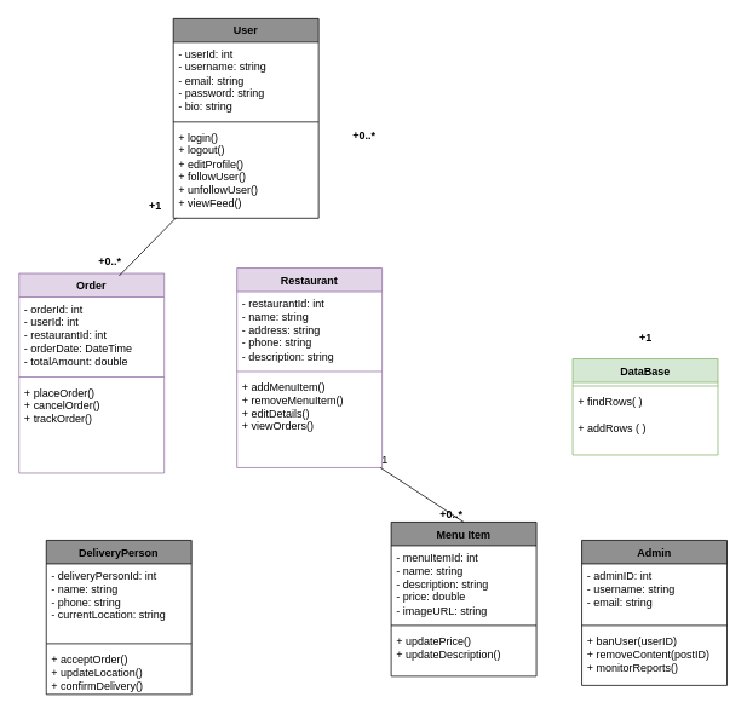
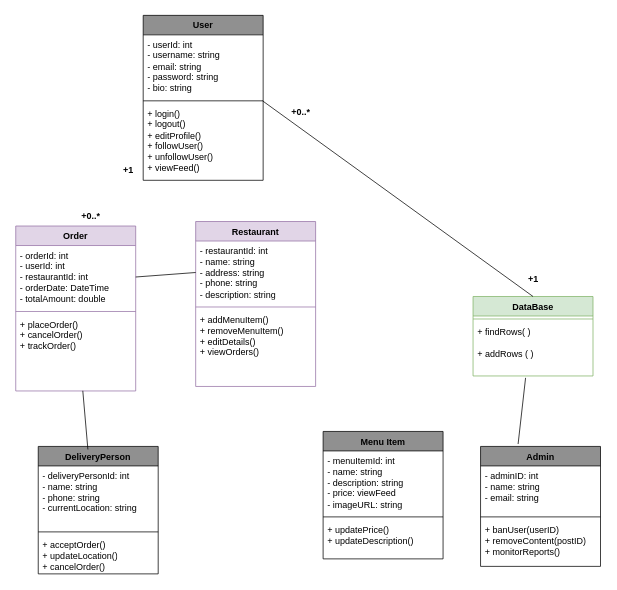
  <mxCell id="0" />
  <mxCell id="1" parent="0" />
  <mxCell id="2" value="User" style="swimlane;fontStyle=1;align=center;verticalAlign=top;childLayout=stackLayout;horizontal=1;startSize=26;horizontalStack=0;resizeParent=1;resizeParentMax=0;resizeLast=0;collapsible=1;marginBottom=0;whiteSpace=wrap;html=1;fillColor=#909090;" parent="1" vertex="1"><mxGeometry x="190" y="20" width="160" height="220" as="geometry" /></mxCell>
  <mxCell id="3" value="&lt;div&gt;- userId: int&lt;/div&gt;&lt;div&gt;- username: string&lt;/div&gt;&lt;div&gt;- email: string&lt;/div&gt;&lt;div&gt;- password: string&lt;/div&gt;&lt;div&gt;- bio: string&lt;/div&gt;" style="text;strokeColor=none;fillColor=none;align=left;verticalAlign=top;spacingLeft=4;spacingRight=4;overflow=hidden;rotatable=0;points=[[0,0.5],[1,0.5]];portConstraint=eastwest;whiteSpace=wrap;html=1;" parent="2" vertex="1"><mxGeometry y="26" width="160" height="84" as="geometry" /></mxCell>
  <mxCell id="4" value="" style="line;strokeWidth=1;fillColor=none;align=left;verticalAlign=middle;spacingTop=-1;spacingLeft=3;spacingRight=3;rotatable=0;labelPosition=right;points=[];portConstraint=eastwest;strokeColor=inherit;" parent="2" vertex="1"><mxGeometry y="110" width="160" height="8" as="geometry" /></mxCell>
  <mxCell id="5" value="&lt;div&gt;+ login()&lt;/div&gt;&lt;div&gt;+ logout()&lt;/div&gt;&lt;div&gt;+ editProfile()&lt;/div&gt;&lt;div&gt;+ followUser()&lt;/div&gt;&lt;div&gt;+ unfollowUser()&lt;/div&gt;&lt;div&gt;+ viewFeed()&lt;/div&gt;" style="text;strokeColor=none;fillColor=none;align=left;verticalAlign=top;spacingLeft=4;spacingRight=4;overflow=hidden;rotatable=0;points=[[0,0.5],[1,0.5]];portConstraint=eastwest;whiteSpace=wrap;html=1;" parent="2" vertex="1"><mxGeometry y="118" width="160" height="102" as="geometry" /></mxCell>
  <mxCell id="6" value="Order" style="swimlane;fontStyle=1;align=center;verticalAlign=top;childLayout=stackLayout;horizontal=1;startSize=26;horizontalStack=0;resizeParent=1;resizeParentMax=0;resizeLast=0;collapsible=1;marginBottom=0;whiteSpace=wrap;html=1;fillColor=#e1d5e7;strokeColor=#9673a6;" parent="1" vertex="1"><mxGeometry x="20" y="301" width="160" height="220" as="geometry" /></mxCell>
  <mxCell id="7" value="&lt;div&gt;- orderId: int&lt;/div&gt;&lt;div&gt;- userId: int&lt;/div&gt;&lt;div&gt;- restaurantId: int&lt;/div&gt;&lt;div&gt;- orderDate: DateTime&lt;/div&gt;&lt;div&gt;- totalAmount: double&lt;/div&gt;&lt;div&gt;&lt;br&gt;&lt;/div&gt;&lt;div&gt;&lt;br&gt;&lt;/div&gt;" style="text;strokeColor=none;fillColor=none;align=left;verticalAlign=top;spacingLeft=4;spacingRight=4;overflow=hidden;rotatable=0;points=[[0,0.5],[1,0.5]];portConstraint=eastwest;whiteSpace=wrap;html=1;" parent="6" vertex="1"><mxGeometry y="26" width="160" height="84" as="geometry" /></mxCell>
  <mxCell id="8" value="" style="line;strokeWidth=1;fillColor=none;align=left;verticalAlign=middle;spacingTop=-1;spacingLeft=3;spacingRight=3;rotatable=0;labelPosition=right;points=[];portConstraint=eastwest;strokeColor=inherit;" parent="6" vertex="1"><mxGeometry y="110" width="160" height="8" as="geometry" /></mxCell>
  <mxCell id="9" value="&lt;div&gt;&lt;span style=&quot;background-color: transparent; color: light-dark(rgb(0, 0, 0), rgb(255, 255, 255));&quot;&gt;+ placeOrder()&lt;/span&gt;&lt;/div&gt;&lt;div&gt;+ cancelOrder()&lt;/div&gt;&lt;div&gt;+ trackOrder()&lt;/div&gt;" style="text;strokeColor=none;fillColor=none;align=left;verticalAlign=top;spacingLeft=4;spacingRight=4;overflow=hidden;rotatable=0;points=[[0,0.5],[1,0.5]];portConstraint=eastwest;whiteSpace=wrap;html=1;" parent="6" vertex="1"><mxGeometry y="118" width="160" height="102" as="geometry" /></mxCell>
  <mxCell id="10" value="Restaurant" style="swimlane;fontStyle=1;align=center;verticalAlign=top;childLayout=stackLayout;horizontal=1;startSize=26;horizontalStack=0;resizeParent=1;resizeParentMax=0;resizeLast=0;collapsible=1;marginBottom=0;whiteSpace=wrap;html=1;fillColor=#e1d5e7;strokeColor=#9673a6;" parent="1" vertex="1"><mxGeometry x="260" y="295" width="160" height="220" as="geometry" /></mxCell>
  <mxCell id="11" value="&lt;div&gt;- restaurantId: int&lt;/div&gt;&lt;div&gt;- name: string&lt;/div&gt;&lt;div&gt;- address: string&lt;/div&gt;&lt;div&gt;- phone: string&lt;/div&gt;&lt;div&gt;- description: string&lt;/div&gt;" style="text;strokeColor=none;fillColor=none;align=left;verticalAlign=top;spacingLeft=4;spacingRight=4;overflow=hidden;rotatable=0;points=[[0,0.5],[1,0.5]];portConstraint=eastwest;whiteSpace=wrap;html=1;" parent="10" vertex="1"><mxGeometry y="26" width="160" height="84" as="geometry" /></mxCell>
  <mxCell id="12" value="" style="line;strokeWidth=1;fillColor=none;align=left;verticalAlign=middle;spacingTop=-1;spacingLeft=3;spacingRight=3;rotatable=0;labelPosition=right;points=[];portConstraint=eastwest;strokeColor=inherit;" parent="10" vertex="1"><mxGeometry y="110" width="160" height="8" as="geometry" /></mxCell>
  <mxCell id="13" value="&lt;div&gt;+ addMenuItem()&lt;/div&gt;&lt;div&gt;+ removeMenuItem()&lt;/div&gt;&lt;div&gt;+ editDetails()&lt;/div&gt;&lt;div&gt;+ viewOrders()&lt;/div&gt;" style="text;strokeColor=none;fillColor=none;align=left;verticalAlign=top;spacingLeft=4;spacingRight=4;overflow=hidden;rotatable=0;points=[[0,0.5],[1,0.5]];portConstraint=eastwest;whiteSpace=wrap;html=1;" parent="10" vertex="1"><mxGeometry y="118" width="160" height="102" as="geometry" /></mxCell>
  <mxCell id="14" value="Admin" style="swimlane;fontStyle=1;align=center;verticalAlign=top;childLayout=stackLayout;horizontal=1;startSize=26;horizontalStack=0;resizeParent=1;resizeParentMax=0;resizeLast=0;collapsible=1;marginBottom=0;whiteSpace=wrap;html=1;fillColor=#909090;" parent="1" vertex="1"><mxGeometry x="640" y="595" width="160" height="160" as="geometry" /></mxCell>
- <mxCell id="15" value="&lt;div&gt;- adminID: int&lt;/div&gt;&lt;div&gt;- username: string&lt;/div&gt;&lt;div&gt;- email: string&lt;/div&gt;" style="text;strokeColor=none;fillColor=none;align=left;verticalAlign=top;spacingLeft=4;spacingRight=4;overflow=hidden;rotatable=0;points=[[0,0.5],[1,0.5]];portConstraint=eastwest;whiteSpace=wrap;html=1;" parent="14" vertex="1"><mxGeometry y="26" width="160" height="64" as="geometry" /></mxCell>
+ <mxCell id="15" value="&lt;div&gt;- adminID: int&lt;/div&gt;&lt;div&gt;- name: string&lt;/div&gt;&lt;div&gt;- email: string&lt;/div&gt;" style="text;strokeColor=none;fillColor=none;align=left;verticalAlign=top;spacingLeft=4;spacingRight=4;overflow=hidden;rotatable=0;points=[[0,0.5],[1,0.5]];portConstraint=eastwest;whiteSpace=wrap;html=1;" parent="14" vertex="1"><mxGeometry y="26" width="160" height="64" as="geometry" /></mxCell>
  <mxCell id="16" value="" style="line;strokeWidth=1;fillColor=none;align=left;verticalAlign=middle;spacingTop=-1;spacingLeft=3;spacingRight=3;rotatable=0;labelPosition=right;points=[];portConstraint=eastwest;strokeColor=inherit;" parent="14" vertex="1"><mxGeometry y="90" width="160" height="8" as="geometry" /></mxCell>
  <mxCell id="17" value="&lt;div&gt;+ banUser(userID)&lt;/div&gt;&lt;div&gt;+ removeContent(postID)&lt;/div&gt;&lt;div&gt;+ monitorReports()&lt;/div&gt;" style="text;strokeColor=none;fillColor=none;align=left;verticalAlign=top;spacingLeft=4;spacingRight=4;overflow=hidden;rotatable=0;points=[[0,0.5],[1,0.5]];portConstraint=eastwest;whiteSpace=wrap;html=1;" parent="14" vertex="1"><mxGeometry y="98" width="160" height="62" as="geometry" /></mxCell>
  <mxCell id="18" value="DataBase" style="swimlane;fontStyle=1;align=center;verticalAlign=top;childLayout=stackLayout;horizontal=1;startSize=26;horizontalStack=0;resizeParent=1;resizeParentMax=0;resizeLast=0;collapsible=1;marginBottom=0;whiteSpace=wrap;html=1;fillColor=#d5e8d4;strokeColor=#82b366;" parent="1" vertex="1"><mxGeometry x="630" y="395" width="160" height="106" as="geometry" /></mxCell>
  <mxCell id="19" value="" style="line;strokeWidth=1;fillColor=none;align=left;verticalAlign=middle;spacingTop=-1;spacingLeft=3;spacingRight=3;rotatable=0;labelPosition=right;points=[];portConstraint=eastwest;strokeColor=inherit;" parent="18" vertex="1"><mxGeometry y="26" width="160" height="8" as="geometry" /></mxCell>
  <mxCell id="20" value="&lt;div&gt;+ findRows( )&lt;/div&gt;&lt;div&gt;&lt;br&gt;&lt;/div&gt;&lt;div&gt;+ addRows ( )&lt;/div&gt;" style="text;strokeColor=none;fillColor=none;align=left;verticalAlign=top;spacingLeft=4;spacingRight=4;overflow=hidden;rotatable=0;points=[[0,0.5],[1,0.5]];portConstraint=eastwest;whiteSpace=wrap;html=1;" parent="18" vertex="1"><mxGeometry y="34" width="160" height="72" as="geometry" /></mxCell>
  <mxCell id="21" value="DeliveryPerson" style="swimlane;fontStyle=1;align=center;verticalAlign=top;childLayout=stackLayout;horizontal=1;startSize=26;horizontalStack=0;resizeParent=1;resizeParentMax=0;resizeLast=0;collapsible=1;marginBottom=0;whiteSpace=wrap;html=1;fillColor=#909090;" parent="1" vertex="1"><mxGeometry x="50" y="595" width="160" height="170" as="geometry" /></mxCell>
  <mxCell id="22" value="&lt;div&gt;- deliveryPersonId: int&lt;/div&gt;&lt;div&gt;- name: string&lt;/div&gt;&lt;div&gt;- phone: string&lt;/div&gt;&lt;div&gt;- currentLocation: string&lt;/div&gt;" style="text;strokeColor=none;fillColor=none;align=left;verticalAlign=top;spacingLeft=4;spacingRight=4;overflow=hidden;rotatable=0;points=[[0,0.5],[1,0.5]];portConstraint=eastwest;whiteSpace=wrap;html=1;" parent="21" vertex="1"><mxGeometry y="26" width="160" height="84" as="geometry" /></mxCell>
  <mxCell id="23" value="" style="line;strokeWidth=1;fillColor=none;align=left;verticalAlign=middle;spacingTop=-1;spacingLeft=3;spacingRight=3;rotatable=0;labelPosition=right;points=[];portConstraint=eastwest;strokeColor=inherit;" parent="21" vertex="1"><mxGeometry y="110" width="160" height="8" as="geometry" /></mxCell>
- <mxCell id="24" value="&lt;div&gt;+ acceptOrder()&lt;/div&gt;&lt;div&gt;+ updateLocation()&lt;/div&gt;&lt;div&gt;+ confirmDelivery()&lt;/div&gt;" style="text;strokeColor=none;fillColor=none;align=left;verticalAlign=top;spacingLeft=4;spacingRight=4;overflow=hidden;rotatable=0;points=[[0,0.5],[1,0.5]];portConstraint=eastwest;whiteSpace=wrap;html=1;" parent="21" vertex="1"><mxGeometry y="118" width="160" height="52" as="geometry" /></mxCell>
+ <mxCell id="24" value="&lt;div&gt;+ acceptOrder()&lt;/div&gt;&lt;div&gt;+ updateLocation()&lt;/div&gt;&lt;div&gt;+ cancelOrder()&lt;/div&gt;" style="text;strokeColor=none;fillColor=none;align=left;verticalAlign=top;spacingLeft=4;spacingRight=4;overflow=hidden;rotatable=0;points=[[0,0.5],[1,0.5]];portConstraint=eastwest;whiteSpace=wrap;html=1;" parent="21" vertex="1"><mxGeometry y="118" width="160" height="52" as="geometry" /></mxCell>
  <mxCell id="25" value="+1" style="text;align=center;fontStyle=1;verticalAlign=middle;spacingLeft=3;spacingRight=3;strokeColor=none;rotatable=0;points=[[0,0.5],[1,0.5]];portConstraint=eastwest;html=1;" parent="1" vertex="1"><mxGeometry x="130" y="214" width="80" height="26" as="geometry" /></mxCell>
  <mxCell id="26" value="+0..*" style="text;align=center;fontStyle=1;verticalAlign=middle;spacingLeft=3;spacingRight=3;strokeColor=none;rotatable=0;points=[[0,0.5],[1,0.5]];portConstraint=eastwest;html=1;" parent="1" vertex="1"><mxGeometry x="80" y="275" width="80" height="26" as="geometry" /></mxCell>
- <mxCell id="27" value="" style="endArrow=none;html=1;rounded=0;exitX=0.689;exitY=0.012;exitDx=0;exitDy=0;exitPerimeter=0;entryX=0.02;entryY=0.993;entryDx=0;entryDy=0;entryPerimeter=0;" parent="1" source="6" target="5" edge="1"><mxGeometry relative="1" as="geometry"><mxPoint x="80" y="225" as="sourcePoint" /><mxPoint x="240" y="225" as="targetPoint" /></mxGeometry></mxCell>
- <mxCell id="28" value="" style="resizable=0;html=1;whiteSpace=wrap;align=left;verticalAlign=bottom;" parent="27" connectable="0" vertex="1"><mxGeometry x="-1" relative="1" as="geometry" /></mxCell>
- <mxCell id="29" value="" style="resizable=0;html=1;whiteSpace=wrap;align=right;verticalAlign=bottom;" parent="27" connectable="0" vertex="1"><mxGeometry x="1" relative="1" as="geometry" /></mxCell>
+ <mxCell id="30" value="" style="endArrow=none;html=1;rounded=0;exitX=0;exitY=0.5;exitDx=0;exitDy=0;entryX=1;entryY=0.5;entryDx=0;entryDy=0;" parent="1" source="11" target="7" edge="1"><mxGeometry relative="1" as="geometry"><mxPoint x="160" y="330" as="sourcePoint" /><mxPoint x="223" y="265" as="targetPoint" /></mxGeometry></mxCell>
+ <mxCell id="31" value="" style="resizable=0;html=1;whiteSpace=wrap;align=left;verticalAlign=bottom;" parent="30" connectable="0" vertex="1"><mxGeometry x="-1" relative="1" as="geometry" /></mxCell>
+ <mxCell id="32" value="" style="resizable=0;html=1;whiteSpace=wrap;align=right;verticalAlign=bottom;" parent="30" connectable="0" vertex="1"><mxGeometry x="1" relative="1" as="geometry" /></mxCell>
+ <mxCell id="33" value="" style="endArrow=none;html=1;rounded=0;exitX=0.5;exitY=0;exitDx=0;exitDy=0;entryX=0.996;entryY=-0.038;entryDx=0;entryDy=0;entryPerimeter=0;" parent="1" source="18" target="5" edge="1"><mxGeometry relative="1" as="geometry"><mxPoint x="320" y="305" as="sourcePoint" /><mxPoint x="480" y="305" as="targetPoint" /></mxGeometry></mxCell>
+ <mxCell id="34" value="" style="resizable=0;html=1;whiteSpace=wrap;align=right;verticalAlign=bottom;" parent="33" connectable="0" vertex="1"><mxGeometry x="1" relative="1" as="geometry" /></mxCell>
  <mxCell id="35" value="+0..*" style="text;align=center;fontStyle=1;verticalAlign=middle;spacingLeft=3;spacingRight=3;strokeColor=none;rotatable=0;points=[[0,0.5],[1,0.5]];portConstraint=eastwest;html=1;" parent="1" vertex="1"><mxGeometry x="360" y="137" width="80" height="26" as="geometry" /></mxCell>
  <mxCell id="36" value="+1" style="text;align=center;fontStyle=1;verticalAlign=middle;spacingLeft=3;spacingRight=3;strokeColor=none;rotatable=0;points=[[0,0.5],[1,0.5]];portConstraint=eastwest;html=1;" parent="1" vertex="1"><mxGeometry x="670" y="359" width="80" height="26" as="geometry" /></mxCell>
+ <mxCell id="37" value="" style="endArrow=none;html=1;rounded=0;exitX=0.313;exitY=-0.02;exitDx=0;exitDy=0;exitPerimeter=0;entryX=0.438;entryY=1.035;entryDx=0;entryDy=0;entryPerimeter=0;" parent="1" source="14" target="20" edge="1"><mxGeometry relative="1" as="geometry"><mxPoint x="170" y="395" as="sourcePoint" /><mxPoint x="330" y="395" as="targetPoint" /></mxGeometry></mxCell>
+ <mxCell id="38" value="" style="resizable=0;html=1;whiteSpace=wrap;align=left;verticalAlign=bottom;" parent="37" connectable="0" vertex="1"><mxGeometry x="-1" relative="1" as="geometry" /></mxCell>
+ <mxCell id="39" value="" style="resizable=0;html=1;whiteSpace=wrap;align=right;verticalAlign=bottom;" parent="37" connectable="0" vertex="1"><mxGeometry x="1" relative="1" as="geometry" /></mxCell>
+ <mxCell id="40" value="" style="endArrow=none;html=1;rounded=0;exitX=0.414;exitY=0.024;exitDx=0;exitDy=0;exitPerimeter=0;entryX=0.559;entryY=0.998;entryDx=0;entryDy=0;entryPerimeter=0;" parent="1" source="21" target="9" edge="1"><mxGeometry relative="1" as="geometry"><mxPoint x="690" y="623" as="sourcePoint" /><mxPoint x="700" y="535" as="targetPoint" /></mxGeometry></mxCell>
+ <mxCell id="41" value="" style="resizable=0;html=1;whiteSpace=wrap;align=left;verticalAlign=bottom;" parent="40" connectable="0" vertex="1"><mxGeometry x="-1" relative="1" as="geometry" /></mxCell>
+ <mxCell id="42" value="" style="resizable=0;html=1;whiteSpace=wrap;align=right;verticalAlign=bottom;" parent="40" connectable="0" vertex="1"><mxGeometry x="1" relative="1" as="geometry" /></mxCell>
  <mxCell id="43" value="Menu Item" style="swimlane;fontStyle=1;align=center;verticalAlign=top;childLayout=stackLayout;horizontal=1;startSize=26;horizontalStack=0;resizeParent=1;resizeParentMax=0;resizeLast=0;collapsible=1;marginBottom=0;whiteSpace=wrap;html=1;fillColor=#909090;" vertex="1" parent="1"><mxGeometry x="430" y="575" width="160" height="170" as="geometry" /></mxCell>
- <mxCell id="44" value="&lt;div&gt;- menuItemId: int&lt;/div&gt;&lt;div&gt;- name: string&lt;/div&gt;&lt;div&gt;- description: string&lt;/div&gt;&lt;div&gt;- price: double&lt;/div&gt;&lt;div&gt;- imageURL: string&lt;/div&gt;" style="text;strokeColor=none;fillColor=none;align=left;verticalAlign=top;spacingLeft=4;spacingRight=4;overflow=hidden;rotatable=0;points=[[0,0.5],[1,0.5]];portConstraint=eastwest;whiteSpace=wrap;html=1;" vertex="1" parent="43"><mxGeometry y="26" width="160" height="84" as="geometry" /></mxCell>
+ <mxCell id="44" value="&lt;div&gt;- menuItemId: int&lt;/div&gt;&lt;div&gt;- name: string&lt;/div&gt;&lt;div&gt;- description: string&lt;/div&gt;&lt;div&gt;- price: viewFeed&lt;/div&gt;&lt;div&gt;- imageURL: string&lt;/div&gt;" style="text;strokeColor=none;fillColor=none;align=left;verticalAlign=top;spacingLeft=4;spacingRight=4;overflow=hidden;rotatable=0;points=[[0,0.5],[1,0.5]];portConstraint=eastwest;whiteSpace=wrap;html=1;" vertex="1" parent="43"><mxGeometry y="26" width="160" height="84" as="geometry" /></mxCell>
  <mxCell id="45" value="" style="line;strokeWidth=1;fillColor=none;align=left;verticalAlign=middle;spacingTop=-1;spacingLeft=3;spacingRight=3;rotatable=0;labelPosition=right;points=[];portConstraint=eastwest;strokeColor=inherit;" vertex="1" parent="43"><mxGeometry y="110" width="160" height="8" as="geometry" /></mxCell>
  <mxCell id="46" value="&lt;div&gt;+ updatePrice()&lt;/div&gt;&lt;div&gt;+ updateDescription()&lt;/div&gt;" style="text;strokeColor=none;fillColor=none;align=left;verticalAlign=top;spacingLeft=4;spacingRight=4;overflow=hidden;rotatable=0;points=[[0,0.5],[1,0.5]];portConstraint=eastwest;whiteSpace=wrap;html=1;" vertex="1" parent="43"><mxGeometry y="118" width="160" height="52" as="geometry" /></mxCell>
- <mxCell id="47" value="" style="endArrow=none;html=1;rounded=0;entryX=0.5;entryY=0;entryDx=0;entryDy=0;" edge="1" parent="1" source="13" target="43"><mxGeometry relative="1" as="geometry"><mxPoint x="430" y="501" as="sourcePoint" /><mxPoint x="598" y="482" as="targetPoint" /></mxGeometry></mxCell>
- <mxCell id="48" value="1" style="resizable=0;html=1;whiteSpace=wrap;align=left;verticalAlign=bottom;" connectable="0" vertex="1" parent="47"><mxGeometry x="-1" relative="1" as="geometry" /></mxCell>
- <mxCell id="49" value="&lt;span style=&quot;font-weight: 700; text-align: center;&quot;&gt;+0..*&lt;/span&gt;" style="resizable=0;html=1;whiteSpace=wrap;align=right;verticalAlign=bottom;" connectable="0" vertex="1" parent="47"><mxGeometry x="1" relative="1" as="geometry" /></mxCell>
